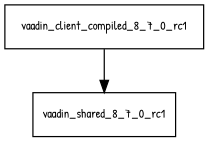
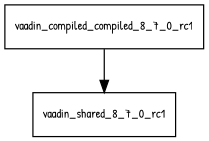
  digraph {
    fontname="Patrick Hand"
    node [fontsize=10.0 shape=box fontname="Patrick Hand"]
-   vaadin_client_compiled_8_7_0_rc1
+   vaadin_client_compiled_8_7_0_rc1 [label=vaadin_compiled_compiled_8_7_0_rc1]
    vaadin_shared_8_7_0_rc1
    vaadin_client_compiled_8_7_0_rc1 -> vaadin_shared_8_7_0_rc1 [fontname="Patrick Hand"]
  }
